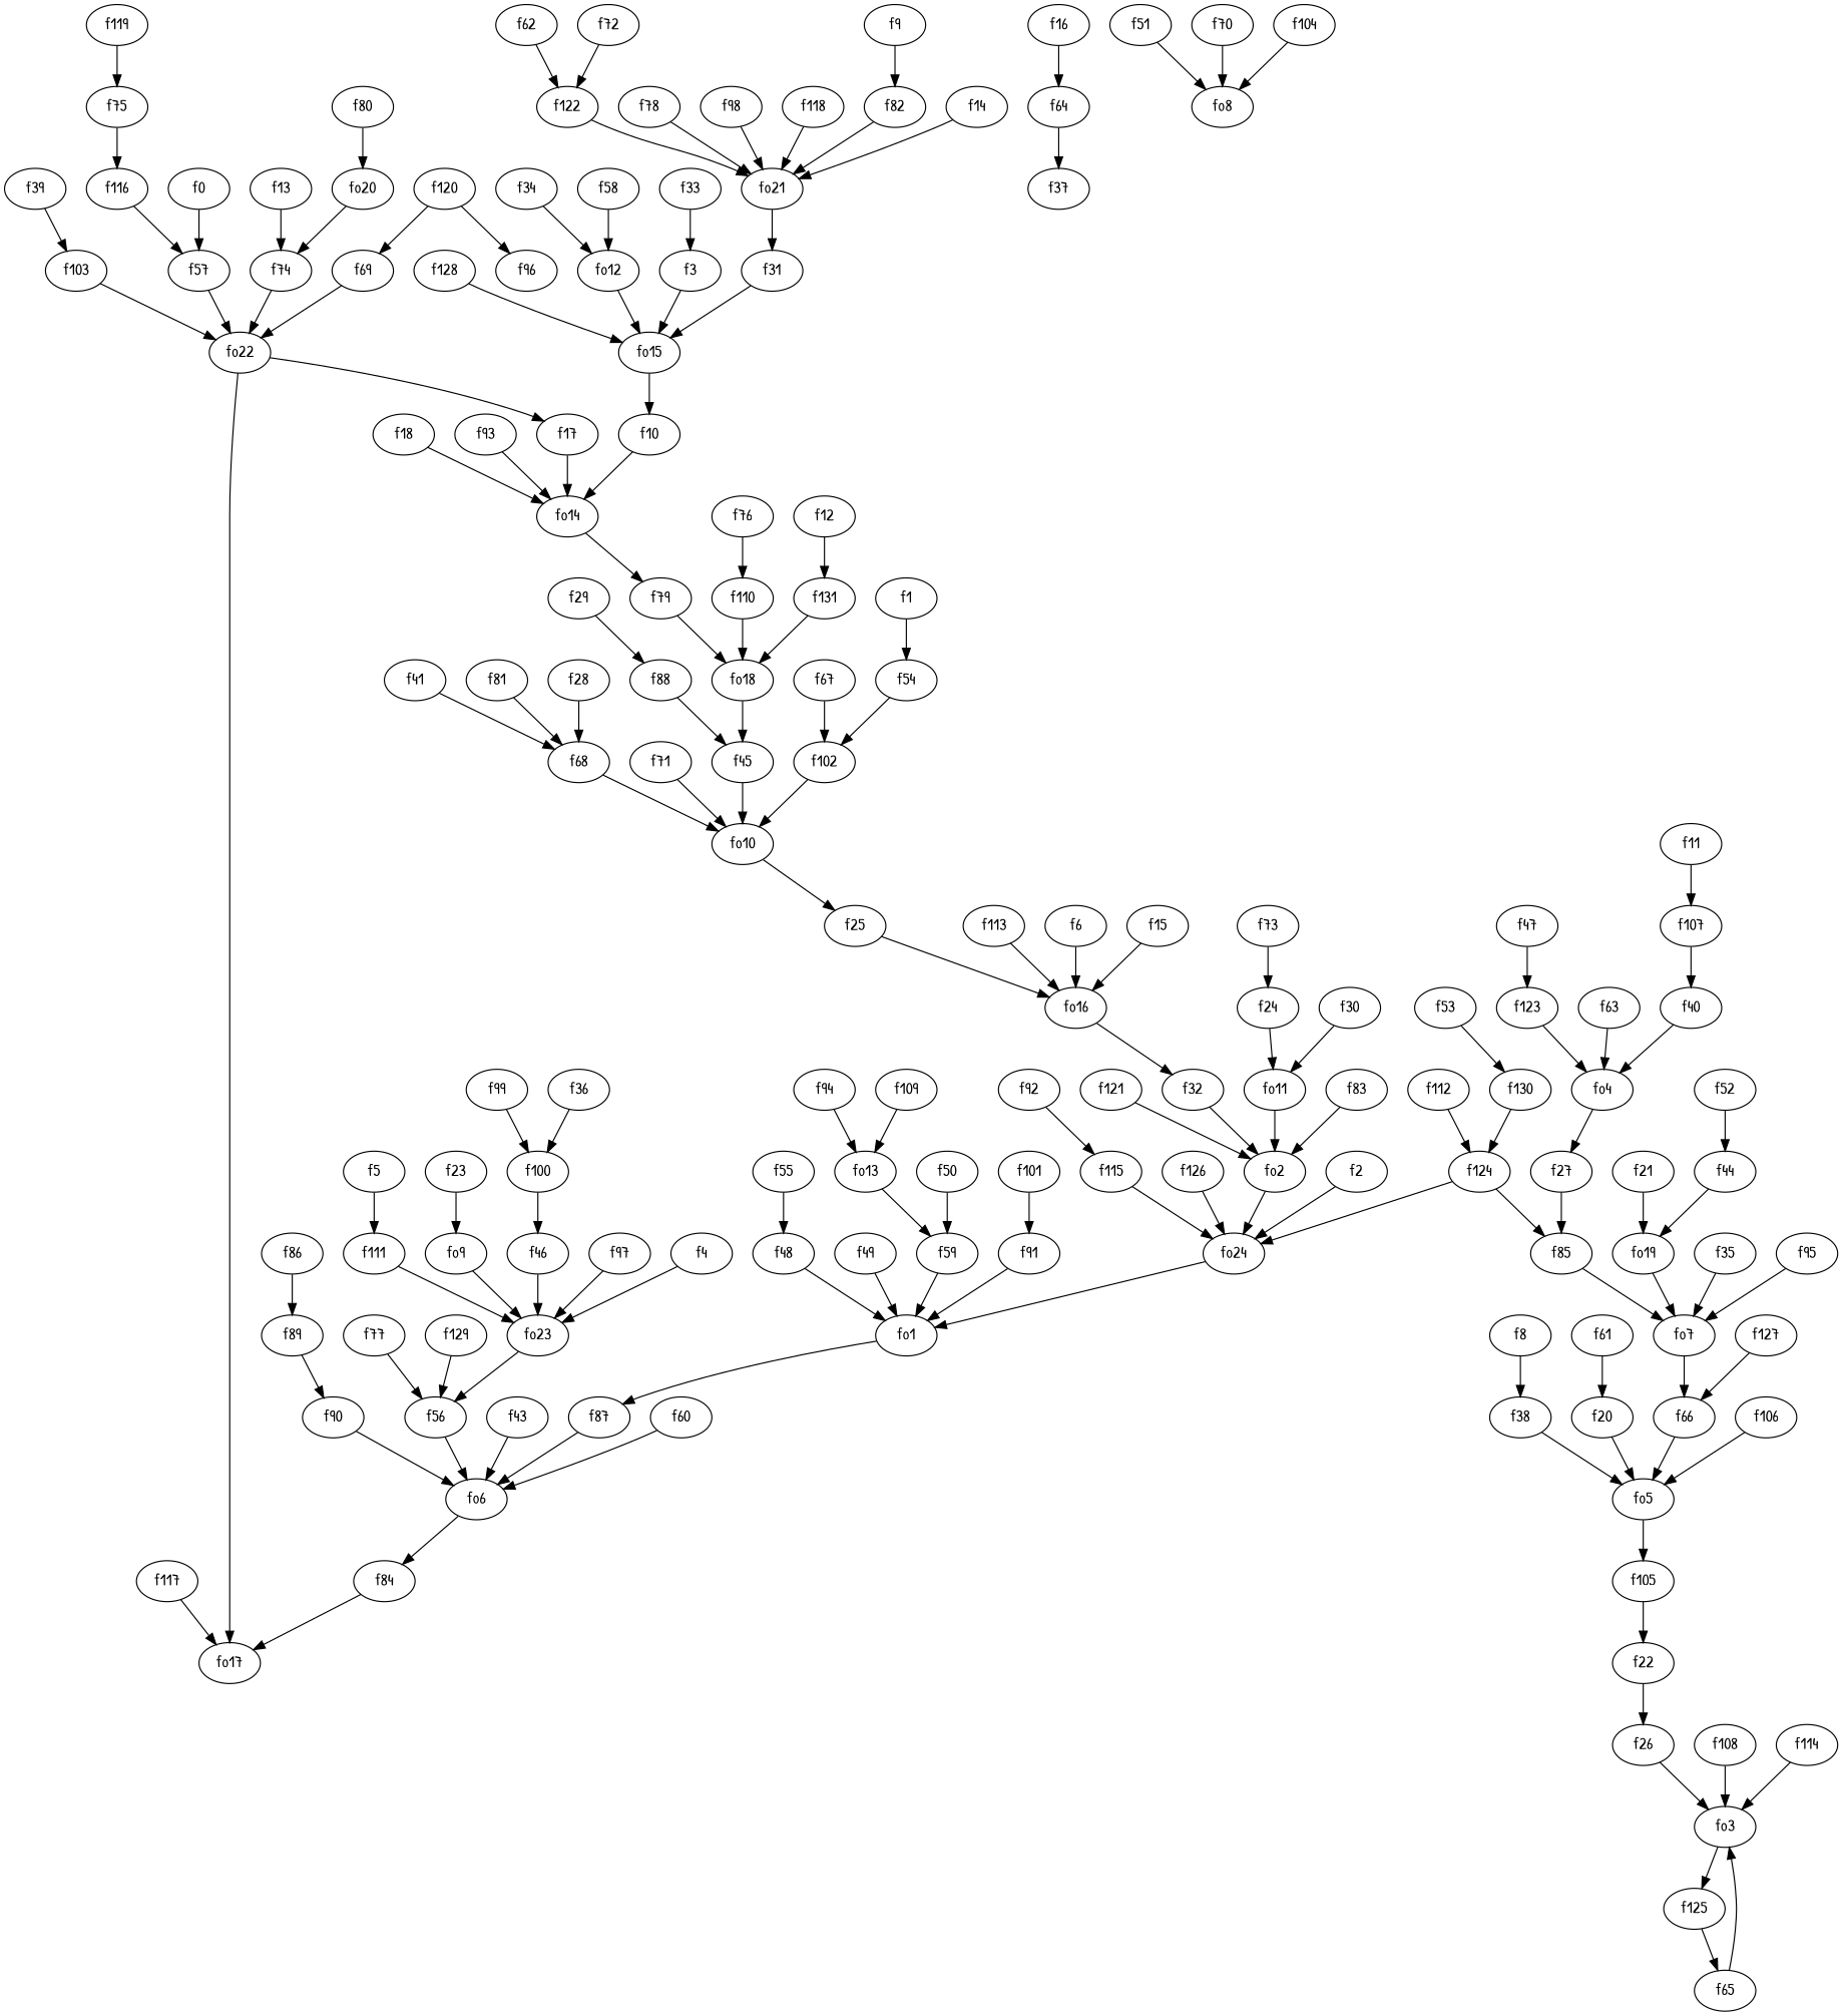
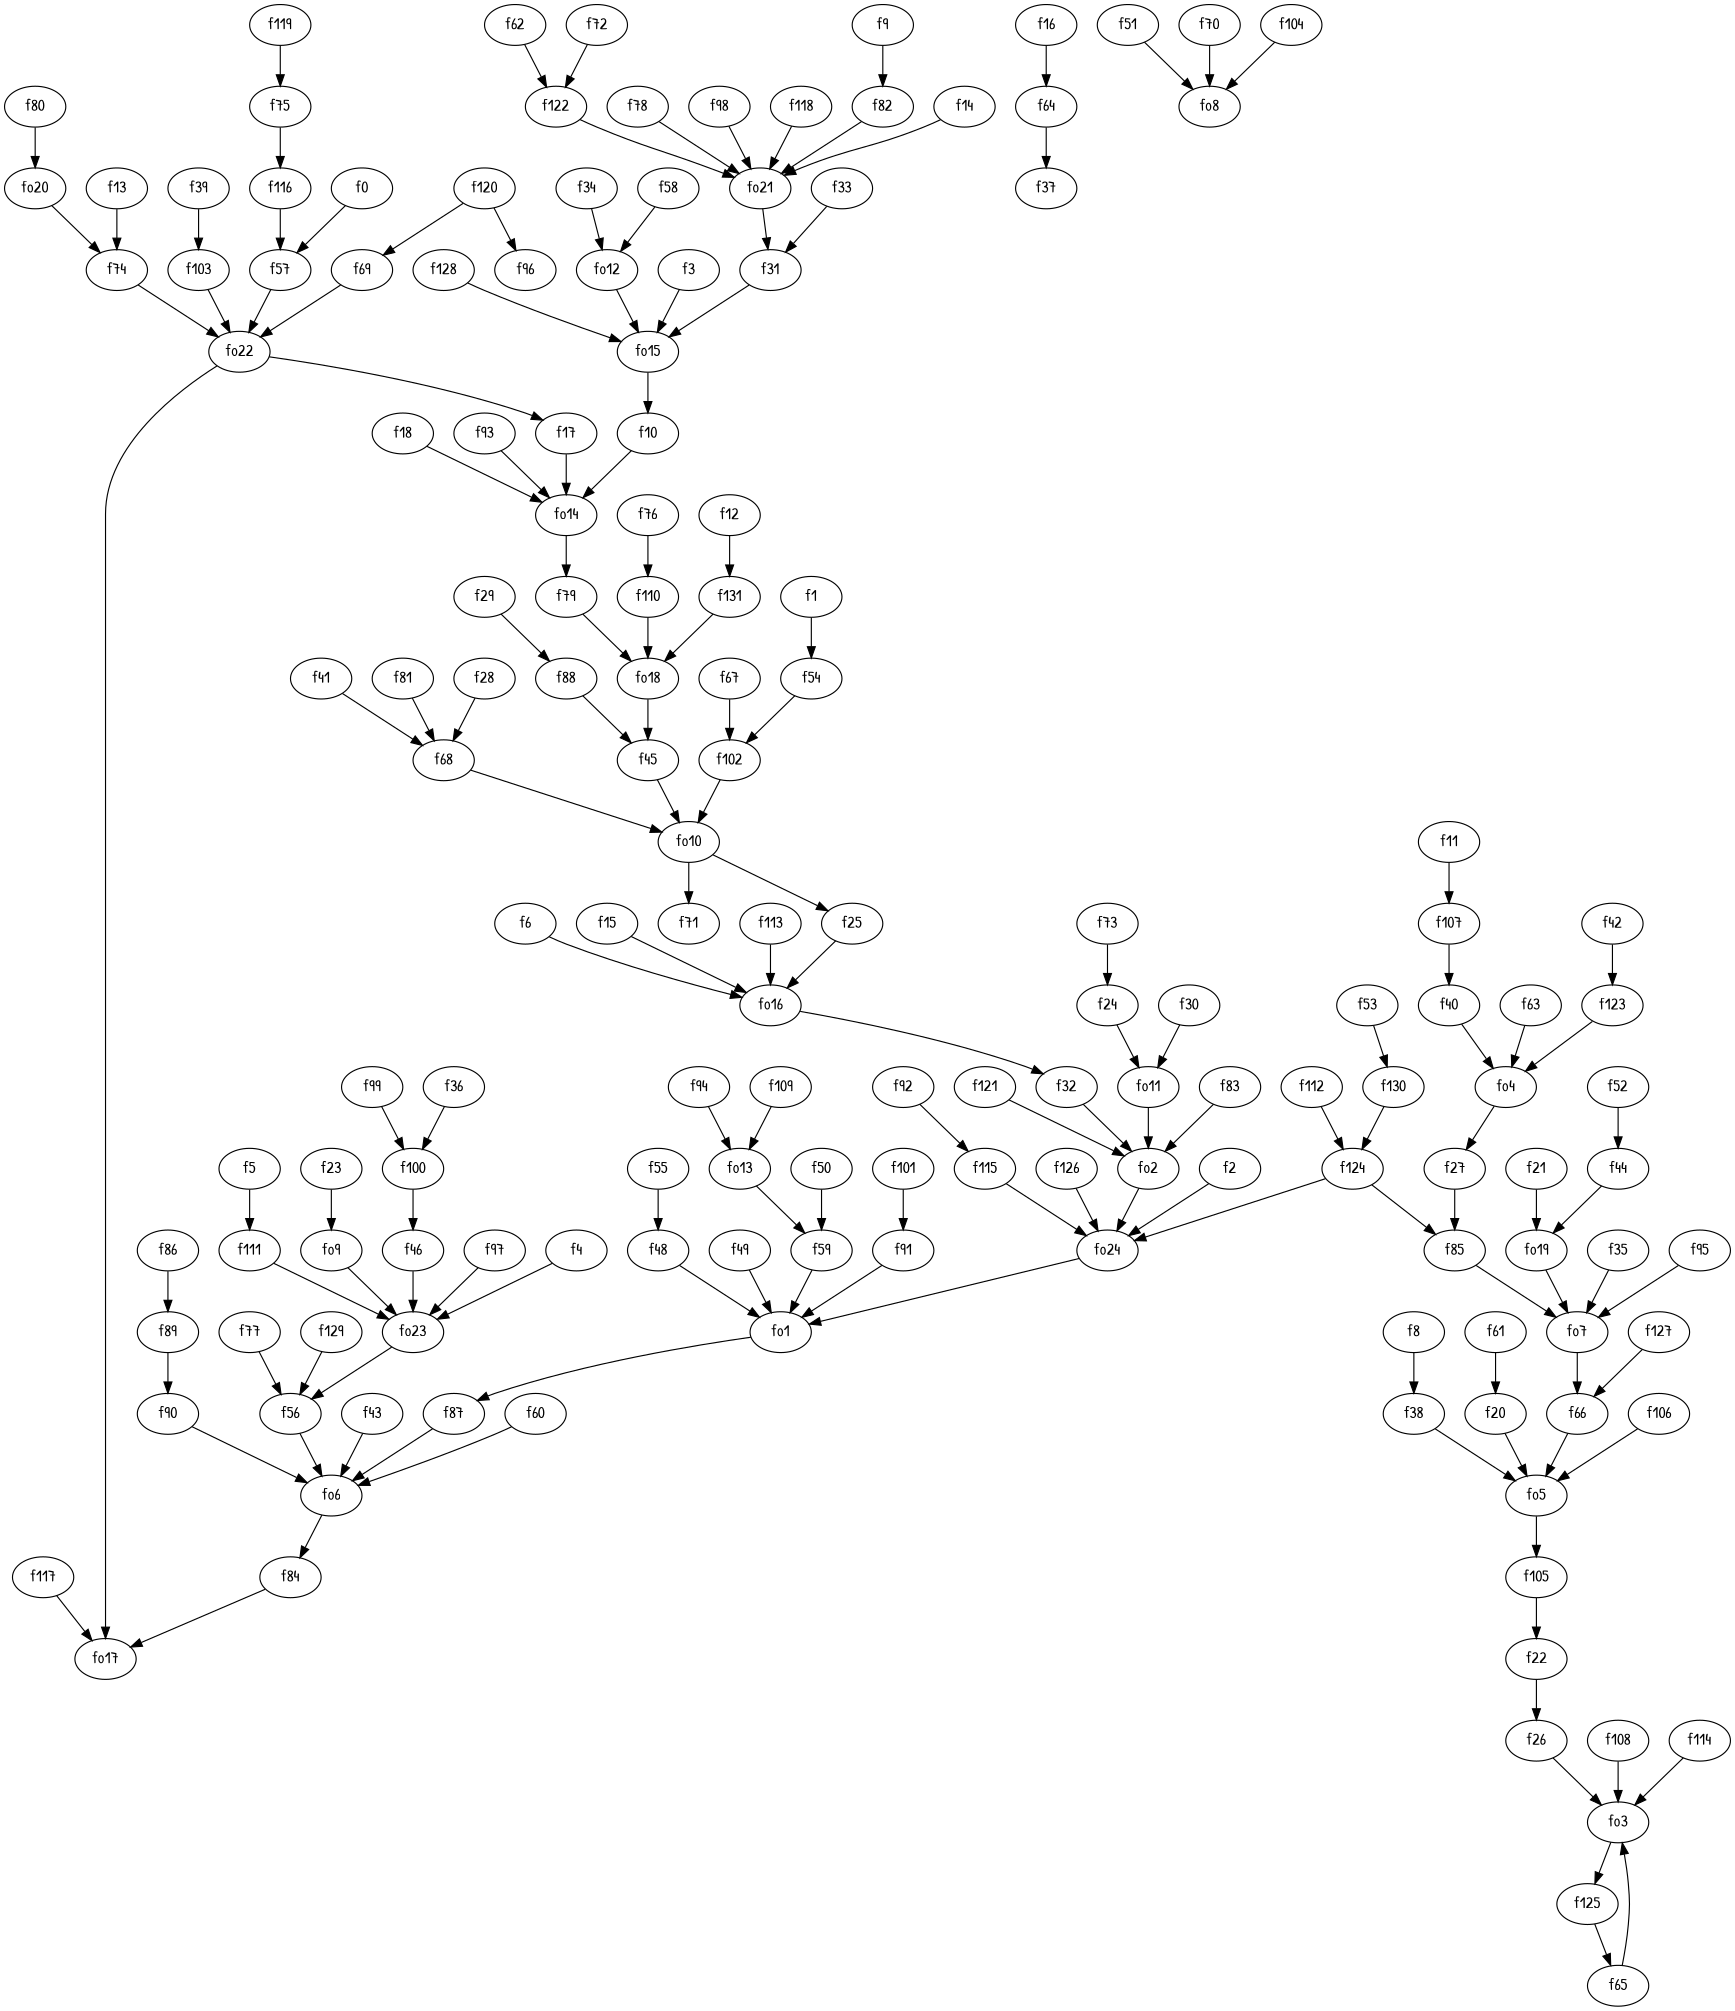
  strict digraph {
    fontname="Patrick Hand"
    node [fontname="Patrick Hand"]
    edge [fontname="Patrick Hand" weight=2]
    f1
    f54
    f102
    f2
    fo24
    fo1
    f3
    fo15
    f10
    f4
    fo23
    f56
    f5
    f111
    f6
    fo16
    f32
    n18 [label=f0]
    f57
    fo22
    f8
    f38
    fo5
    f9
    f82
    fo21
    fo14
    f79
    f11
    f107
    f40
    f12
    f131
    fo18
    f13
    f74
    f14
    f31
    f15
    f16
    f64
    f37
    f17
    f18
    fo20
    f20
    f105
    f21
    fo19
    fo7
    f22
    f26
    fo3
    f23
    fo9
    f24
    fo11
    fo2
    f25
    f125
    f27
    f85
    f28
    f68
    fo10
    f29
    f88
    f45
    f30
    f33
    f34
    fo12
    f35
    f66
    f36
    f100
    f46
    f39
    f103
    fo4
    f41
-   f42 [label=f47]
+   f42
    f123
    f43
    fo6
    f84
    f44
    f48
    f87
    f49
    f50
    f59
    f51
    fo8
    f52
    f53
    f130
    f124
    f55
    fo17
    f58
    f60
    f61
    f62
    f122
    f63
    f65
    f67
    f69
    f70
    f71
    f72
    f73
    f75
    f116
    f76
    f110
    f77
    f78
    f80
    f81
    f83
    f86
    f89
    f90
    f91
    f92
    f115
    f93
    f94
    fo13
    f95
    f120
    f96
    f97
    f98
    f99
    f101
    f104
    f106
    f108
    f109
    f112
    f113
    f114
    f117
    f118
    f119
    f121
    f126
    f127
    f128
    f129
    f1 -> f54
    f54 -> f102
    f102 -> fo10
    f2 -> fo24
    fo24 -> fo1
    fo1 -> f87
    f3 -> fo15
    fo15 -> f10
    f10 -> fo14
    f4 -> fo23
    fo23 -> f56
    f56 -> fo6
    f5 -> f111
    f111 -> fo23
    f6 -> fo16
    fo16 -> f32
    f32 -> fo2
    n18 -> f57
    f57 -> fo22
    fo22 -> f17
    fo22 -> fo17
    f8 -> f38
    f38 -> fo5
    fo5 -> f105
    f9 -> f82
    f82 -> fo21
    fo21 -> f31
    fo14 -> f79
    f79 -> fo18
    f11 -> f107
    f107 -> f40
    f40 -> fo4
    f12 -> f131
    f131 -> fo18
    fo18 -> f45
    f13 -> f74
    f74 -> fo22
    f14 -> fo21
    f31 -> fo15
    f15 -> fo16
    f16 -> f64
    f64 -> f37
    f17 -> fo14
    f18 -> fo14
    fo20 -> f74
    f20 -> fo5
    f105 -> f22
    f21 -> fo19
    fo19 -> fo7
    fo7 -> f66
    f22 -> f26
    f26 -> fo3
    fo3 -> f125
    f23 -> fo9
    fo9 -> fo23
    f24 -> fo11
    fo11 -> fo2
    fo2 -> fo24
    f25 -> fo16
    f125 -> f65
    f27 -> f85
    f85 -> fo7
    f28 -> f68
    f68 -> fo10
    fo10 -> f25
    f29 -> f88
    f88 -> f45
    f45 -> fo10
    f30 -> fo11
-   f33 -> f3
+   f33 -> f31
    f34 -> fo12
    fo12 -> fo15
    f35 -> fo7
    f66 -> fo5
    f36 -> f100
    f100 -> f46
    f46 -> fo23
    f39 -> f103
    f103 -> fo22
    fo4 -> f27
    f41 -> f68
    f42 -> f123
    f123 -> fo4
    f43 -> fo6
    fo6 -> f84
    f84 -> fo17
    f44 -> fo19
    f48 -> fo1
    f87 -> fo6
    f49 -> fo1
    f50 -> f59
    f59 -> fo1
    f51 -> fo8
    f52 -> f44
    f53 -> f130
    f130 -> f124
    f124 -> fo24
    f124 -> f85
    f55 -> f48
    f58 -> fo12
    f60 -> fo6
    f61 -> f20
    f62 -> f122
    f122 -> fo21
    f63 -> fo4
    f65 -> fo3
    f67 -> f102
    f69 -> fo22
    f70 -> fo8
-   f71 -> fo10
+   fo10 -> f71
    f72 -> f122
    f73 -> f24
    f75 -> f116
    f116 -> f57
    f76 -> f110
    f110 -> fo18
    f77 -> f56
    f78 -> fo21
    f80 -> fo20
    f81 -> f68
    f83 -> fo2
    f86 -> f89
    f89 -> f90
    f90 -> fo6
    f91 -> fo1
    f92 -> f115
    f115 -> fo24
    f93 -> fo14
    f94 -> fo13
    fo13 -> f59
    f95 -> fo7
    f120 -> f69
    f120 -> f96
    f97 -> fo23
    f98 -> fo21
    f99 -> f100
    f101 -> f91
    f104 -> fo8
    f106 -> fo5
    f108 -> fo3
    f109 -> fo13
    f112 -> f124
    f113 -> fo16
    f114 -> fo3
    f117 -> fo17
    f118 -> fo21
    f119 -> f75
    f121 -> fo2
    f126 -> fo24
    f127 -> f66
    f128 -> fo15
    f129 -> f56
  }
